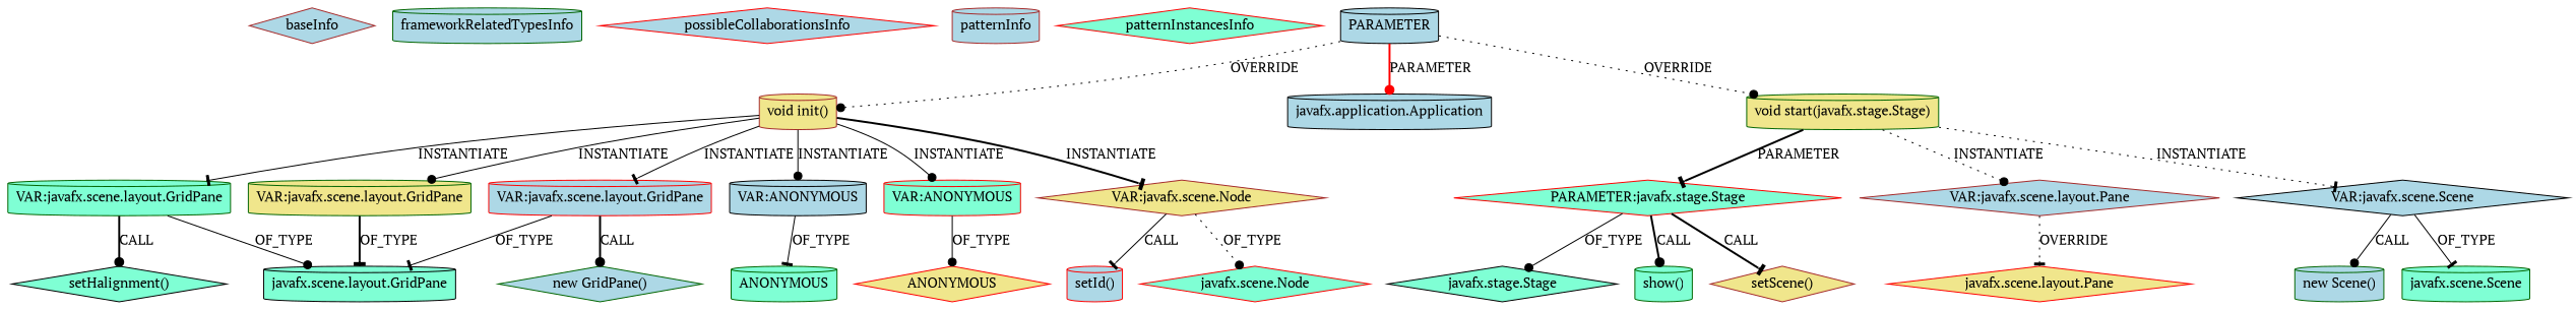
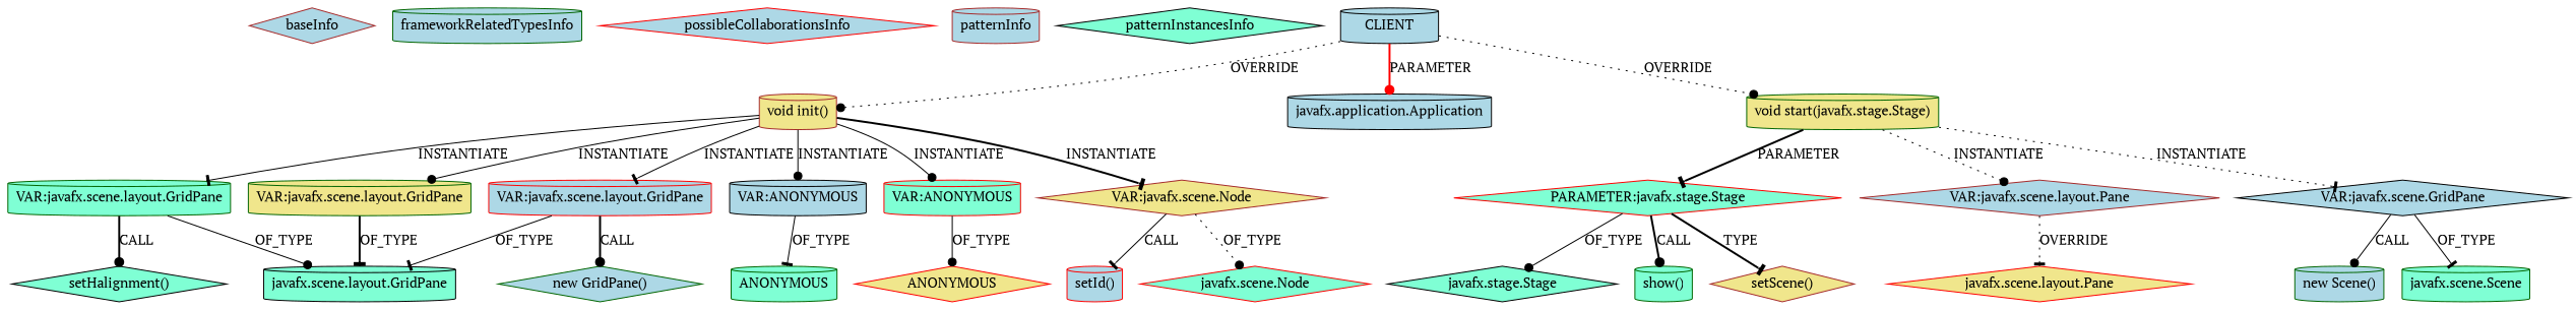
  digraph {
    fontname="PT Serif"
    node [color=darkgreen fillcolor=lightblue fontname="PT Serif" shape=cylinder style=filled isFrameworkType=false vertexType=VARIABLE_EXPRESION]
    edge [arrowhead=dot fontname="PT Serif" style=solid]
    baseInfo [category=pattern color=brown graphId=2794 isAnonymous=false possibleRelation=false shape=diamond isFrameworkType="" vertexType=""]
    frameworkRelatedTypesInfo [0="javafx.application.Application" isFrameworkType="" vertexType=""]
    possibleCollaborationsInfo [color=red shape=diamond isFrameworkType="" vertexType=""]
    patternInfo [color=brown frequency=2.0 patternRootClient=0 isFrameworkType="" vertexType=""]
-   patternInstancesInfo [0="rihani-PrayerTime~/rihani-PrayerTime/PrayerTime-master/src/javafxapplication4/JavaFXApplication4.java~JavaFXApplication4~4038" 1="Ollowayne-dalekPTT~/Ollowayne-dalekPTT/dalekPTT-master/src/ptt/dalek/gui/App.java~App~1040" color=red fillcolor=aquamarine shape=diamond isFrameworkType="" vertexType=""]
+   patternInstancesInfo [0="rihani-PrayerTime~/rihani-PrayerTime/PrayerTime-master/src/javafxapplication4/JavaFXApplication4.java~JavaFXApplication4~4038" 1="Ollowayne-dalekPTT~/Ollowayne-dalekPTT/dalekPTT-master/src/ptt/dalek/gui/App.java~App~1040" color=black fillcolor=aquamarine shape=diamond isFrameworkType="" vertexType=""]
    n6 [color=brown fillcolor=khaki label="void init()" vertexType=OVERRIDING_METHOD_DECLARATION]
    n7 [fillcolor=aquamarine label="VAR:javafx.scene.layout.GridPane"]
    n8 [fillcolor=khaki label="VAR:javafx.scene.layout.GridPane"]
    n9 [color=red label="VAR:javafx.scene.layout.GridPane"]
    n10 [color=black label="VAR:ANONYMOUS"]
    n11 [color=red fillcolor=aquamarine label="VAR:ANONYMOUS"]
    n12 [color=brown fillcolor=khaki label="VAR:javafx.scene.Node" shape=diamond]
    n13 [color=black fillcolor=aquamarine label="setHalignment()" shape=diamond vertexType=INSIDE_CALL]
    n14 [color=black fillcolor=aquamarine label="javafx.scene.layout.GridPane" vertexType=FRAMEWORK_CLASS_TYPE]
    n15 [label="new GridPane()" shape=diamond vertexType=CONSTRUCTOR_CALL]
    n16 [fillcolor=aquamarine label=ANONYMOUS vertexType=REFERENCE_ANONYMOUS_DECLARATION]
    n17 [color=red fillcolor=khaki label=ANONYMOUS shape=diamond vertexType=REFERENCE_ANONYMOUS_DECLARATION]
    n18 [color=red label="setId()" vertexType=INSIDE_CALL]
    n19 [color=red fillcolor=aquamarine label="javafx.scene.Node" shape=diamond vertexType=FRAMEWORK_CLASS_TYPE]
-   n20 [color=black label=PARAMETER vertexType=ROOT_CLIENT_CLASS_DECLARATION]
+   n20 [color=black label=CLIENT vertexType=ROOT_CLIENT_CLASS_DECLARATION]
    n21 [color=black label="javafx.application.Application" vertexType=FRAMEWORK_CLASS_TYPE]
    n22 [fillcolor=khaki label="void start(javafx.stage.Stage)" vertexType=OVERRIDING_METHOD_DECLARATION]
    n23 [color=red fillcolor=aquamarine label="PARAMETER:javafx.stage.Stage" shape=diamond vertexType=PARAMETER_DECLARATION]
    n24 [color=brown label="VAR:javafx.scene.layout.Pane" shape=diamond]
-   n25 [color=black label="VAR:javafx.scene.Scene" shape=diamond]
+   n25 [color=black label="VAR:javafx.scene.GridPane" shape=diamond]
    n26 [color=black fillcolor=aquamarine label="javafx.stage.Stage" shape=diamond vertexType=FRAMEWORK_CLASS_TYPE]
    n27 [fillcolor=aquamarine label="show()" vertexType=INSIDE_CALL]
    n28 [color=brown fillcolor=khaki label="setScene()" shape=diamond vertexType=INSIDE_CALL]
    n29 [color=red fillcolor=khaki label="javafx.scene.layout.Pane" shape=diamond vertexType=FRAMEWORK_CLASS_TYPE]
    n30 [label="new Scene()" vertexType=CONSTRUCTOR_CALL]
    n31 [fillcolor=aquamarine label="javafx.scene.Scene" vertexType=FRAMEWORK_CLASS_TYPE]
    n6 -> n7 [arrowhead=tee label=INSTANTIATE]
    n6 -> n8 [label=INSTANTIATE]
    n6 -> n9 [arrowhead=tee label=INSTANTIATE]
    n6 -> n10 [label=INSTANTIATE]
    n6 -> n11 [label=INSTANTIATE]
    n6 -> n12 [arrowhead=tee label=INSTANTIATE style=bold]
    n7 -> n13 [label=CALL style=bold]
    n7 -> n14 [label=OF_TYPE]
    n8 -> n14 [arrowhead=tee label=OF_TYPE style=bold]
    n9 -> n14 [arrowhead=tee label=OF_TYPE]
    n9 -> n15 [label=CALL style=bold]
    n10 -> n16 [arrowhead=tee label=OF_TYPE]
    n11 -> n17 [label=OF_TYPE]
    n12 -> n18 [arrowhead=tee label=CALL]
    n12 -> n19 [label=OF_TYPE style=dotted]
    n20 -> n6 [label=OVERRIDE style=dotted]
    n20 -> n21 [color=red label=PARAMETER style=bold]
    n20 -> n22 [label=OVERRIDE style=dotted]
    n22 -> n23 [arrowhead=tee label=PARAMETER style=bold]
    n22 -> n24 [label=INSTANTIATE style=dotted]
    n22 -> n25 [arrowhead=tee label=INSTANTIATE style=dotted]
    n23 -> n26 [label=OF_TYPE]
    n23 -> n27 [label=CALL style=bold]
-   n23 -> n28 [arrowhead=tee label=CALL style=bold]
+   n23 -> n28 [arrowhead=tee label=TYPE style=bold]
    n24 -> n29 [arrowhead=tee label=OVERRIDE style=dotted]
    n25 -> n30 [label=CALL]
    n25 -> n31 [arrowhead=tee label=OF_TYPE]
  }
